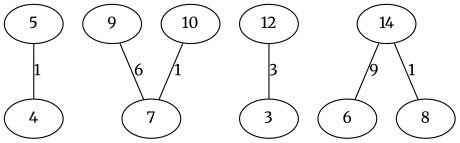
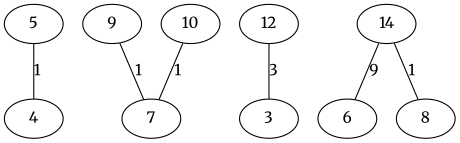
  graph {
    fontname=Merriweather
    node [fontname=Merriweather]
    edge [fontname=Merriweather]
    5
    4
    9
    7
    10
    12
    3
    14
    6
    8
    5 -- 4 [label=1]
-   9 -- 7 [label=6]
+   9 -- 7 [label=1]
    10 -- 7 [label=1]
    12 -- 3 [label=3]
    14 -- 6 [label=9]
    14 -- 8 [label=1]
  }
